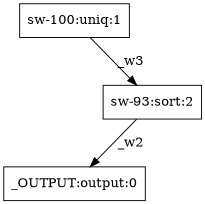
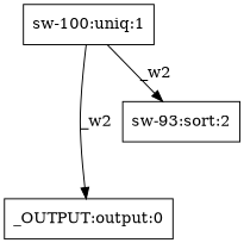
  digraph {
    node [shape=box]
    n1 [label="_OUTPUT:output:0"]
    n2 [label="sw-100:uniq:1"]
    n3 [label="sw-93:sort:2"]
-   n2 -> n3 [label=_w3]
-   n3 -> n1 [label=_w2]
+   n2 -> n3 [label=_w2]
+   n2 -> n1 [label=_w2]
  }
